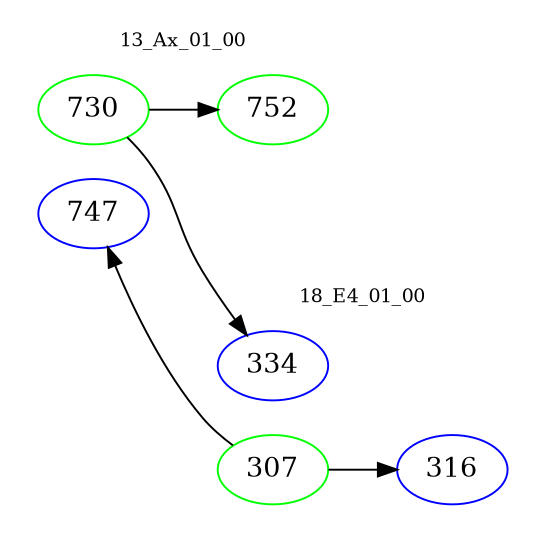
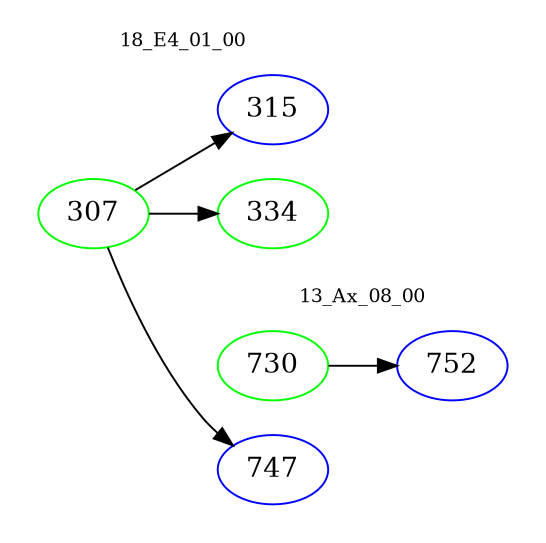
  digraph {
    rankdir=LR
    node [color=blue]
    edge [color=black]
    n1 [color=green label=730]
    n2 [label=747]
-   n3 [color=green label=752]
+   n3 [label=752]
    n4 [color=green label=307]
-   n5 [label=334]
-   n6 [label=316]
+   n5 [color=green label=334]
+   n6 [label=315]
    subgraph cluster_1 {
      color=white
      fontsize=10
-     label="13_Ax_01_00"
+     label="13_Ax_08_00"
      n1
      n2
      n3
    }
    subgraph cluster_2 {
      color=white
      fontsize=10
      label="18_E4_01_00"
      n4
      n5
      n6
    }
    n1 -> n3
    n4 -> n2
-   n1 -> n5
+   n4 -> n5
    n4 -> n6
  }
